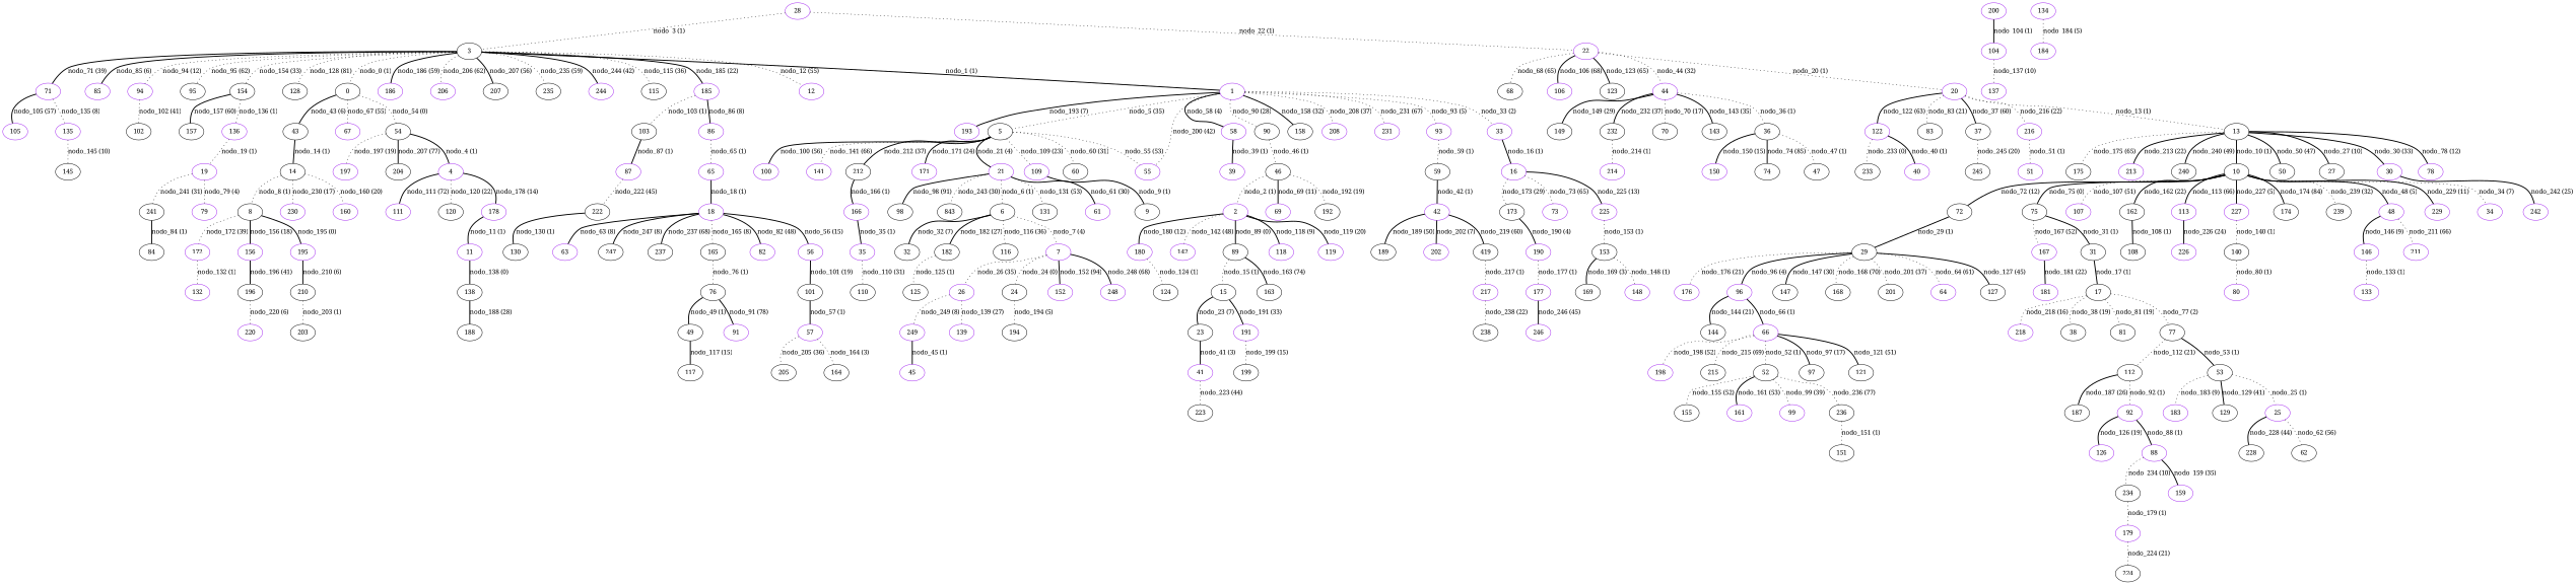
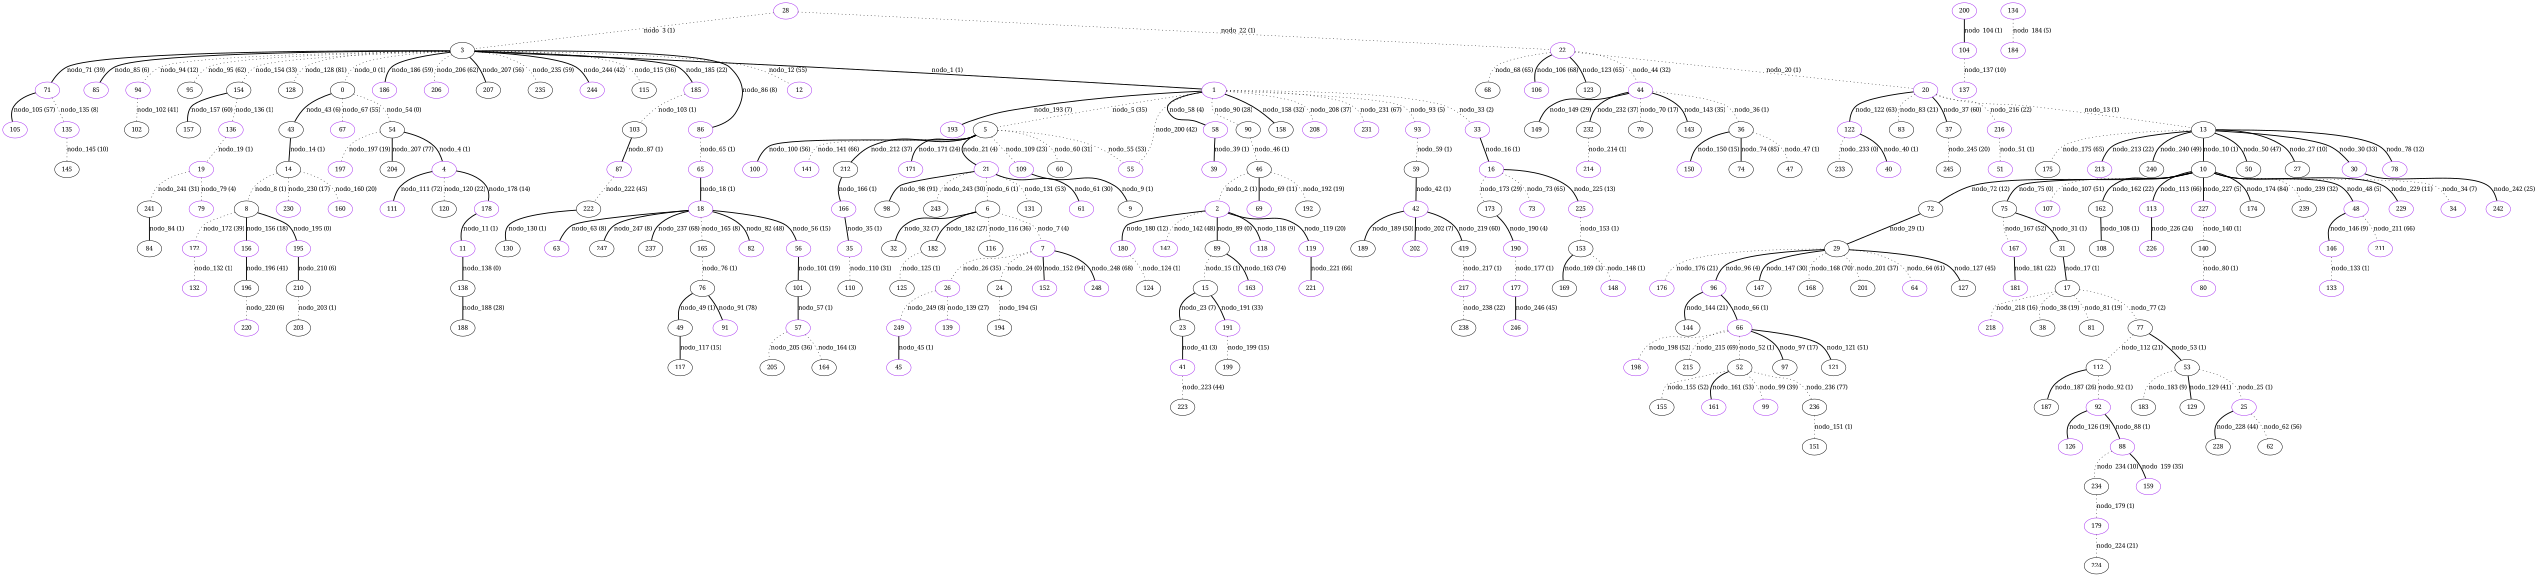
  graph {
    fontname="Noto Serif"
    node [color=purple fontname="Noto Serif"]
    edge [fontname="Noto Serif" style=bold]
    3 [color=black]
    28
    22
    115 [color=black]
    0 [color=black]
    1
    12
    86
    71
    85
    94
    95 [color=black]
    185
    128 [color=black]
    154 [color=black]
    186
    206
    207 [color=black]
    235 [color=black]
    244
    44
    20
    68 [color=black]
    106
    123 [color=black]
    54 [color=black]
    43 [color=black]
    67
    33
    193
    5 [color=black]
    58
    90 [color=black]
    93
    158 [color=black]
    208
    231
    55
    65
    135
    105
    102 [color=black]
    103 [color=black]
    136
    157 [color=black]
    36 [color=black]
    149 [color=black]
    232 [color=black]
    70 [color=black]
    143 [color=black]
    13 [color=black]
    122
    83 [color=black]
    37 [color=black]
    216
    47 [color=black]
    150
    74 [color=black]
    214
    4
    197
    204 [color=black]
    14 [color=black]
    16
    200
    104
    21
    109
    60 [color=black]
    100
    141
    212 [color=black]
    171
    39
    46 [color=black]
    59 [color=black]
    111
    120 [color=black]
    178
    11
    10 [color=black]
    50 [color=black]
    27 [color=black]
    30
    78
    175 [color=black]
    213
    240 [color=black]
    48
    229
    34
    72 [color=black]
    75 [color=black]
    107
    162 [color=black]
    113
    227
    174 [color=black]
    239 [color=black]
    242
    211
    146
    29 [color=black]
    31 [color=black]
    167
    108 [color=black]
    226
    140 [color=black]
    40
    233 [color=black]
    245 [color=black]
    51
    173 [color=black]
    73
    225
    190
    153 [color=black]
    18
    56
    63
    247 [color=black]
    237 [color=black]
    165 [color=black]
    82
    101 [color=black]
    76 [color=black]
    19
    79
    241 [color=black]
    84 [color=black]
    133
    49 [color=black]
    91
    117 [color=black]
    57
    164 [color=black]
    205 [color=black]
    145 [color=black]
    87
    222 [color=black]
    130 [color=black]
    177
    246
    8 [color=black]
    230
    160
    195
    172
    156
    210 [color=black]
    132
    196 [color=black]
    89 [color=black]
    15 [color=black]
-   163 [color=black]
+   163
    23 [color=black]
    191
    41
    199 [color=black]
    42
    189 [color=black]
    202
    n163 [color=black label=419]
    217
    137
    203 [color=black]
    6 [color=black]
    131 [color=black]
    61
    98 [color=black]
-   243 [color=black label=843]
+   243 [color=black]
    9 [color=black]
    166
    2
    69
    192 [color=black]
    118
    119
    180
    142
    148
    169 [color=black]
    138 [color=black]
    188 [color=black]
    17 [color=black]
    38 [color=black]
    81 [color=black]
    77 [color=black]
    218
    53 [color=black]
    112 [color=black]
    25
-   183
+   183 [color=black]
    129 [color=black]
    62 [color=black]
    228 [color=black]
    64
    127 [color=black]
    176
    96
    147 [color=black]
    168 [color=black]
    201 [color=black]
    66
    144 [color=black]
    181
    52 [color=black]
    97 [color=black]
    121 [color=black]
    198
    215 [color=black]
    99
    236 [color=black]
    155 [color=black]
    161
    151 [color=black]
    80
    92
    187 [color=black]
    134
    184
    88
    126
    234 [color=black]
    159
    179
    224 [color=black]
    220
    238 [color=black]
+   221
    124 [color=black]
    7
    32 [color=black]
    182 [color=black]
    116 [color=black]
    26
    24 [color=black]
    152
    248
    125 [color=black]
    223 [color=black]
    249
    139
    194 [color=black]
    45
    35
    110 [color=black]
    3 -- 115 [label="nodo_115 (36)" style=dotted]
    3 -- 0 [label="nodo_0 (1)" style=dotted]
    3 -- 1 [label="nodo_1 (1)"]
    3 -- 12 [label="nodo_12 (55)" style=dotted]
-   185 -- 86 [label="nodo_86 (8)"]
+   3 -- 86 [label="nodo_86 (8)"]
    3 -- 71 [label="nodo_71 (39)"]
    3 -- 85 [label="nodo_85 (6)"]
    3 -- 94 [label="nodo_94 (12)" style=dotted]
    3 -- 95 [label="nodo_95 (62)" style=dotted]
    3 -- 185 [label="nodo_185 (22)"]
    3 -- 128 [label="nodo_128 (81)" style=dotted]
    3 -- 154 [label="nodo_154 (33)" style=dotted]
    3 -- 186 [label="nodo_186 (59)"]
    3 -- 206 [label="nodo_206 (62)" style=dotted]
    3 -- 207 [label="nodo_207 (56)"]
    3 -- 235 [label="nodo_235 (59)" style=dotted]
    3 -- 244 [label="nodo_244 (42)"]
    28 -- 3 [label="nodo_3 (1)" style=dotted]
    28 -- 22 [label="nodo_22 (1)" style=dotted]
    22 -- 44 [label="nodo_44 (32)" style=dotted]
    22 -- 20 [label="nodo_20 (1)" style=dotted]
    22 -- 68 [label="nodo_68 (65)" style=dotted]
    22 -- 106 [label="nodo_106 (68)"]
    22 -- 123 [label="nodo_123 (65)"]
    0 -- 54 [label="nodo_54 (0)" style=dotted]
    0 -- 43 [label="nodo_43 (6)"]
    0 -- 67 [label="nodo_67 (55)" style=dotted]
    1 -- 33 [label="nodo_33 (2)" style=dotted]
    1 -- 193 [label="nodo_193 (7)"]
    1 -- 5 [label="nodo_5 (35)" style=dotted]
    1 -- 58 [label="nodo_58 (4)"]
    1 -- 90 [label="nodo_90 (28)" style=dotted]
    1 -- 93 [label="nodo_93 (5)" style=dotted]
    1 -- 158 [label="nodo_158 (32)"]
    1 -- 208 [label="nodo_208 (37)" style=dotted]
    1 -- 231 [label="nodo_231 (67)" style=dotted]
    1 -- 55 [label="nodo_200 (42)" style=dotted]
    86 -- 65 [label="nodo_65 (1)" style=dotted]
    71 -- 135 [label="nodo_135 (8)" style=dotted]
    71 -- 105 [label="nodo_105 (57)"]
    94 -- 102 [label="nodo_102 (41)" style=dotted]
    185 -- 103 [label="nodo_103 (1)" style=dotted]
    154 -- 136 [label="nodo_136 (1)" style=dotted]
    154 -- 157 [label="nodo_157 (60)"]
    44 -- 36 [label="nodo_36 (1)" style=dotted]
    44 -- 149 [label="nodo_149 (29)"]
    44 -- 232 [label="nodo_232 (37)"]
    44 -- 70 [label="nodo_70 (17)" style=dotted]
    44 -- 143 [label="nodo_143 (35)"]
    20 -- 13 [label="nodo_13 (1)" style=dotted]
    20 -- 122 [label="nodo_122 (63)"]
    20 -- 83 [label="nodo_83 (21)" style=dotted]
    20 -- 37 [label="nodo_37 (60)"]
    20 -- 216 [label="nodo_216 (22)" style=dotted]
    54 -- 4 [label="nodo_4 (1)"]
    54 -- 197 [label="nodo_197 (19)" style=dotted]
    54 -- 204 [label="nodo_207 (77)"]
    43 -- 14 [label="nodo_14 (1)"]
    33 -- 16 [label="nodo_16 (1)"]
    5 -- 55 [label="nodo_55 (53)" style=dotted]
    5 -- 21 [label="nodo_21 (4)"]
    5 -- 109 [label="nodo_109 (23)" style=dotted]
    5 -- 60 [label="nodo_60 (31)" style=dotted]
    5 -- 100 [label="nodo_100 (56)"]
    5 -- 141 [label="nodo_141 (66)" style=dotted]
    5 -- 212 [label="nodo_212 (37)"]
    5 -- 171 [label="nodo_171 (24)"]
    58 -- 39 [label="nodo_39 (1)"]
    90 -- 46 [label="nodo_46 (1)" style=dotted]
    93 -- 59 [label="nodo_59 (1)" style=dotted]
    65 -- 18 [label="nodo_18 (1)"]
    135 -- 145 [label="nodo_145 (10)" style=dotted]
    103 -- 87 [label="nodo_87 (1)"]
    136 -- 19 [label="nodo_19 (1)" style=dotted]
    36 -- 47 [label="nodo_47 (1)" style=dotted]
    36 -- 150 [label="nodo_150 (15)"]
    36 -- 74 [label="nodo_74 (85)"]
    232 -- 214 [label="nodo_214 (1)" style=dotted]
    13 -- 10 [label="nodo_10 (1)"]
    13 -- 50 [label="nodo_50 (47)"]
    13 -- 27 [label="nodo_27 (10)"]
    13 -- 30 [label="nodo_30 (33)"]
    13 -- 78 [label="nodo_78 (12)"]
    13 -- 175 [label="nodo_175 (65)" style=dotted]
    13 -- 213 [label="nodo_213 (22)"]
    13 -- 240 [label="nodo_240 (49)"]
    122 -- 40 [label="nodo_40 (1)"]
    122 -- 233 [label="nodo_233 (0)" style=dotted]
    37 -- 245 [label="nodo_245 (20)" style=dotted]
    216 -- 51 [label="nodo_51 (1)" style=dotted]
    4 -- 111 [label="nodo_111 (72)"]
    4 -- 120 [label="nodo_120 (22)" style=dotted]
    4 -- 178 [label="nodo_178 (14)"]
    14 -- 8 [label="nodo_8 (1)" style=dotted]
    14 -- 230 [label="nodo_230 (17)" style=dotted]
    14 -- 160 [label="nodo_160 (20)" style=dotted]
    16 -- 173 [label="nodo_173 (29)" style=dotted]
    16 -- 73 [label="nodo_73 (65)" style=dotted]
    16 -- 225 [label="nodo_225 (13)"]
    200 -- 104 [label="nodo_104 (1)"]
    104 -- 137 [label="nodo_137 (10)" style=dotted]
    21 -- 6 [label="nodo_6 (1)" style=dotted]
    21 -- 131 [label="nodo_131 (53)" style=dotted]
    21 -- 61 [label="nodo_61 (30)"]
    21 -- 98 [label="nodo_98 (91)"]
    21 -- 243 [label="nodo_243 (30)" style=dotted]
    109 -- 9 [label="nodo_9 (1)"]
    212 -- 166 [label="nodo_166 (1)"]
    46 -- 2 [label="nodo_2 (1)" style=dotted]
    46 -- 69 [label="nodo_69 (11)"]
    46 -- 192 [label="nodo_192 (19)" style=dotted]
    59 -- 42 [label="nodo_42 (1)"]
    178 -- 11 [label="nodo_11 (1)"]
    11 -- 138 [label="nodo_138 (0)"]
    10 -- 48 [label="nodo_48 (5)"]
    10 -- 229 [label="nodo_229 (11)"]
    10 -- 34 [label="nodo_34 (7)" style=dotted]
    10 -- 72 [label="nodo_72 (12)"]
    10 -- 75 [label="nodo_75 (0)"]
    10 -- 107 [label="nodo_107 (51)" style=dotted]
    10 -- 162 [label="nodo_162 (22)"]
    10 -- 113 [label="nodo_113 (66)"]
    10 -- 227 [label="nodo_227 (5)"]
    10 -- 174 [label="nodo_174 (84)"]
    10 -- 239 [label="nodo_239 (32)" style=dotted]
    30 -- 242 [label="nodo_242 (25)"]
    48 -- 211 [label="nodo_211 (66)" style=dotted]
    48 -- 146 [label="nodo_146 (9)"]
    72 -- 29 [label="nodo_29 (1)"]
    75 -- 31 [label="nodo_31 (1)"]
    75 -- 167 [label="nodo_167 (52)" style=dotted]
    162 -- 108 [label="nodo_108 (1)"]
    113 -- 226 [label="nodo_226 (24)"]
    227 -- 140 [label="nodo_140 (1)" style=dotted]
    146 -- 133 [label="nodo_133 (1)" style=dotted]
    29 -- 64 [label="nodo_64 (61)" style=dotted]
    29 -- 127 [label="nodo_127 (45)"]
    29 -- 176 [label="nodo_176 (21)" style=dotted]
    29 -- 96 [label="nodo_96 (4)"]
    29 -- 147 [label="nodo_147 (30)"]
    29 -- 168 [label="nodo_168 (70)" style=dotted]
    29 -- 201 [label="nodo_201 (37)" style=dotted]
    31 -- 17 [label="nodo_17 (1)"]
    167 -- 181 [label="nodo_181 (22)"]
    140 -- 80 [label="nodo_80 (1)" style=dotted]
    173 -- 190 [label="nodo_190 (4)"]
    225 -- 153 [label="nodo_153 (1)" style=dotted]
    190 -- 177 [label="nodo_177 (1)" style=dotted]
    153 -- 148 [label="nodo_148 (1)" style=dotted]
    153 -- 169 [label="nodo_169 (3)"]
    18 -- 56 [label="nodo_56 (15)"]
    18 -- 63 [label="nodo_63 (8)"]
    18 -- 247 [label="nodo_247 (8)"]
    18 -- 237 [label="nodo_237 (68)"]
    18 -- 165 [label="nodo_165 (8)" style=dotted]
    18 -- 82 [label="nodo_82 (48)"]
    56 -- 101 [label="nodo_101 (19)"]
    165 -- 76 [label="nodo_76 (1)" style=dotted]
    101 -- 57 [label="nodo_57 (1)"]
    76 -- 49 [label="nodo_49 (1)"]
    76 -- 91 [label="nodo_91 (78)"]
    19 -- 79 [label="nodo_79 (4)" style=dotted]
    19 -- 241 [label="nodo_241 (31)" style=dotted]
    241 -- 84 [label="nodo_84 (1)"]
    49 -- 117 [label="nodo_117 (15)"]
    57 -- 164 [label="nodo_164 (3)" style=dotted]
    57 -- 205 [label="nodo_205 (36)" style=dotted]
    87 -- 222 [label="nodo_222 (45)" style=dotted]
    222 -- 130 [label="nodo_130 (1)"]
    177 -- 246 [label="nodo_246 (45)"]
    8 -- 195 [label="nodo_195 (0)"]
    8 -- 172 [label="nodo_172 (39)" style=dotted]
    8 -- 156 [label="nodo_156 (18)"]
    195 -- 210 [label="nodo_210 (6)"]
    172 -- 132 [label="nodo_132 (1)" style=dotted]
    156 -- 196 [label="nodo_196 (41)"]
    210 -- 203 [label="nodo_203 (1)" style=dotted]
    196 -- 220 [label="nodo_220 (6)" style=dotted]
    89 -- 15 [label="nodo_15 (1)" style=dotted]
    89 -- 163 [label="nodo_163 (74)"]
    15 -- 23 [label="nodo_23 (7)"]
    15 -- 191 [label="nodo_191 (33)"]
    23 -- 41 [label="nodo_41 (3)"]
    191 -- 199 [label="nodo_199 (15)" style=dotted]
    41 -- 223 [label="nodo_223 (44)" style=dotted]
    42 -- 189 [label="nodo_189 (50)"]
    42 -- 202 [label="nodo_202 (7)"]
    42 -- n163 [label="nodo_219 (60)"]
    n163 -- 217 [label="nodo_217 (1)" style=dotted]
    217 -- 238 [label="nodo_238 (22)" style=dotted]
    6 -- 7 [label="nodo_7 (4)" style=dotted]
    6 -- 32 [label="nodo_32 (7)"]
    6 -- 182 [label="nodo_182 (27)"]
    6 -- 116 [label="nodo_116 (36)" style=dotted]
    166 -- 35 [label="nodo_35 (1)"]
    2 -- 89 [label="nodo_89 (0)"]
    2 -- 118 [label="nodo_118 (9)"]
    2 -- 119 [label="nodo_119 (20)"]
    2 -- 180 [label="nodo_180 (12)"]
    2 -- 142 [label="nodo_142 (48)" style=dotted]
+   119 -- 221 [label="nodo_221 (66)"]
    180 -- 124 [label="nodo_124 (1)" style=dotted]
    138 -- 188 [label="nodo_188 (28)"]
    17 -- 38 [label="nodo_38 (19)" style=dotted]
    17 -- 81 [label="nodo_81 (19)" style=dotted]
    17 -- 77 [label="nodo_77 (2)" style=dotted]
    17 -- 218 [label="nodo_218 (16)" style=dotted]
    77 -- 53 [label="nodo_53 (1)"]
    77 -- 112 [label="nodo_112 (21)" style=dotted]
    53 -- 25 [label="nodo_25 (1)" style=dotted]
    53 -- 183 [label="nodo_183 (9)" style=dotted]
    53 -- 129 [label="nodo_129 (41)"]
    112 -- 92 [label="nodo_92 (1)" style=dotted]
    112 -- 187 [label="nodo_187 (26)"]
    25 -- 62 [label="nodo_62 (56)" style=dotted]
    25 -- 228 [label="nodo_228 (44)"]
    96 -- 66 [label="nodo_66 (1)"]
    96 -- 144 [label="nodo_144 (21)"]
    66 -- 52 [label="nodo_52 (1)" style=dotted]
    66 -- 97 [label="nodo_97 (17)"]
    66 -- 121 [label="nodo_121 (51)"]
    66 -- 198 [label="nodo_198 (52)" style=dotted]
    66 -- 215 [label="nodo_215 (69)" style=dotted]
    52 -- 99 [label="nodo_99 (39)" style=dotted]
    52 -- 236 [label="nodo_236 (77)" style=dotted]
    52 -- 155 [label="nodo_155 (52)" style=dotted]
    52 -- 161 [label="nodo_161 (53)"]
    236 -- 151 [label="nodo_151 (1)" style=dotted]
    92 -- 88 [label="nodo_88 (1)"]
    92 -- 126 [label="nodo_126 (19)"]
    134 -- 184 [label="nodo_184 (5)" style=dotted]
    88 -- 234 [label="nodo_234 (10)" style=dotted]
    88 -- 159 [label="nodo_159 (35)"]
    234 -- 179 [label="nodo_179 (1)" style=dotted]
    179 -- 224 [label="nodo_224 (21)" style=dotted]
    7 -- 26 [label="nodo_26 (35)" style=dotted]
    7 -- 24 [label="nodo_24 (0)" style=dotted]
    7 -- 152 [label="nodo_152 (94)"]
    7 -- 248 [label="nodo_248 (68)"]
    182 -- 125 [label="nodo_125 (1)" style=dotted]
    26 -- 249 [label="nodo_249 (8)" style=dotted]
    26 -- 139 [label="nodo_139 (27)" style=dotted]
    24 -- 194 [label="nodo_194 (5)" style=dotted]
    249 -- 45 [label="nodo_45 (1)"]
    35 -- 110 [label="nodo_110 (31)" style=dotted]
  }
